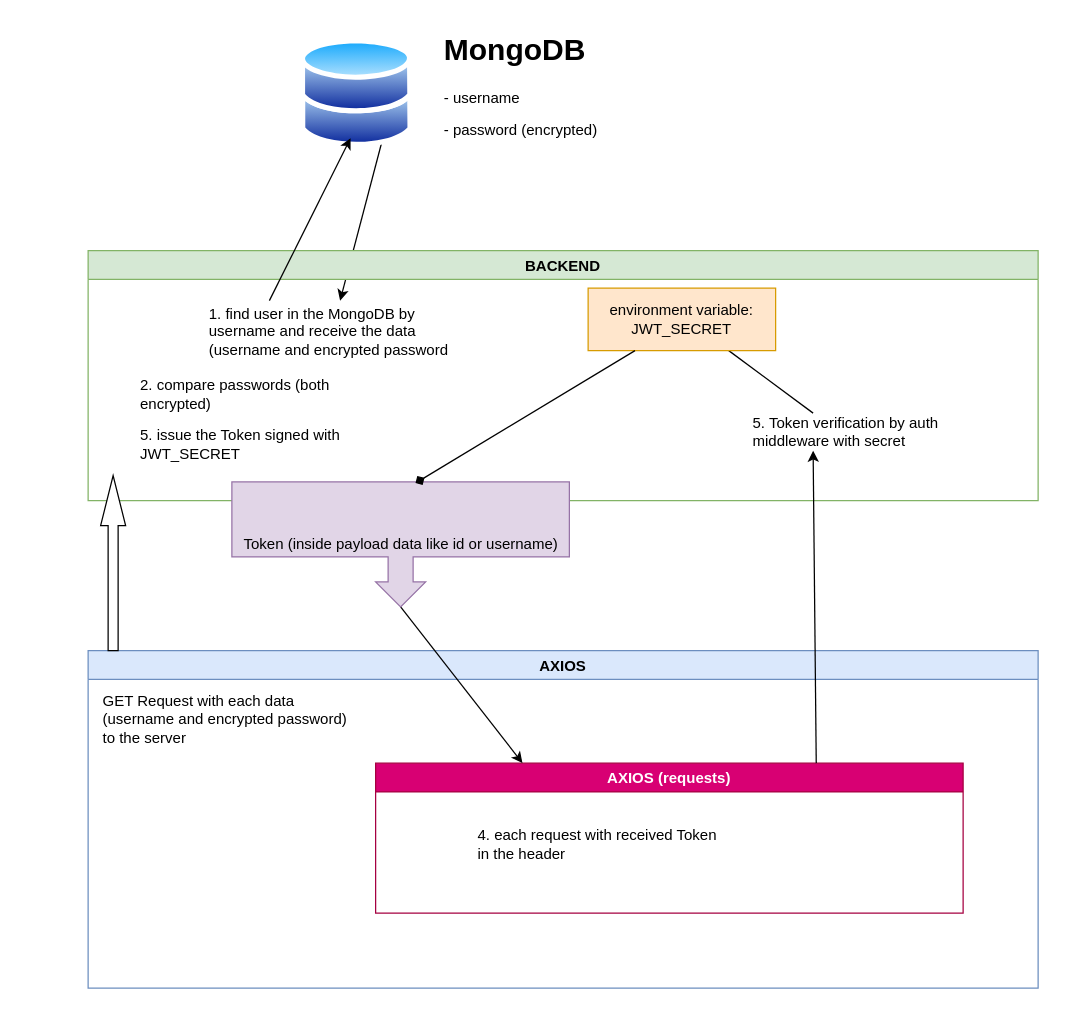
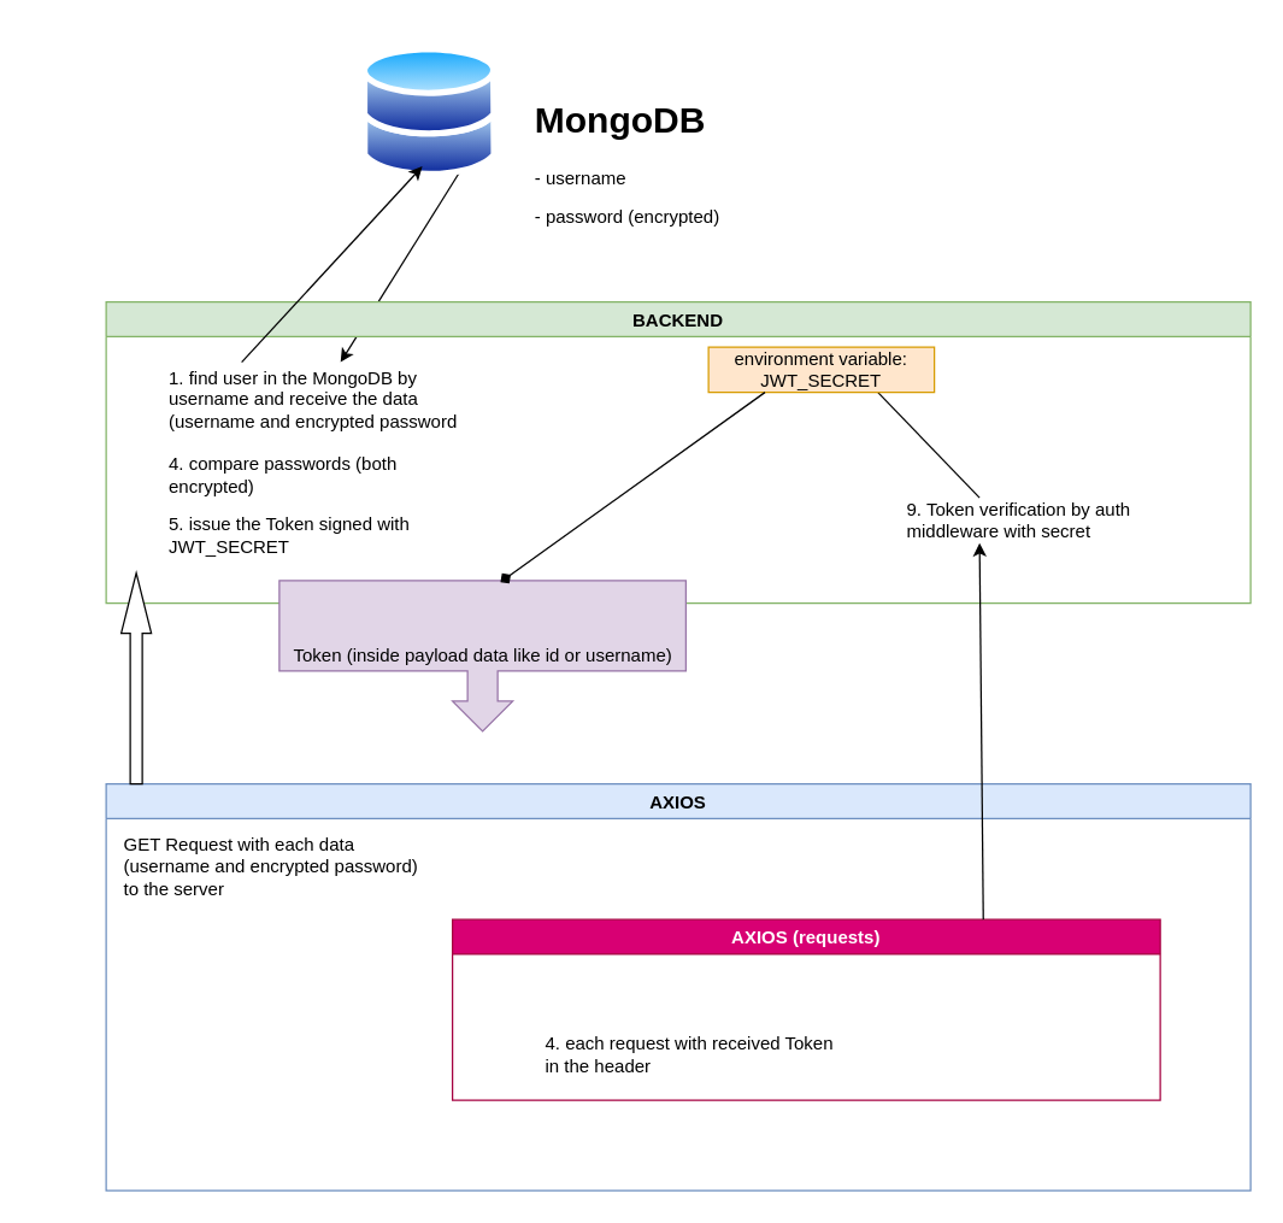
  <mxCell id="0" />
  <mxCell id="1" parent="0" />
  <mxCell id="2" style="edgeStyle=none;html=1;exitX=0.75;exitY=1;exitDx=0;exitDy=0;" parent="1" source="3" target="8" edge="1"><mxGeometry relative="1" as="geometry" /></mxCell>
  <mxCell id="3" value="" style="aspect=fixed;perimeter=ellipsePerimeter;html=1;align=center;shadow=0;dashed=0;spacingTop=3;image;image=img/lib/active_directory/databases.svg;" parent="1" vertex="1"><mxGeometry x="240" y="30" width="90" height="88.2" as="geometry" /></mxCell>
- <mxCell id="4" value="&lt;h1&gt;MongoDB&lt;/h1&gt;&lt;p&gt;- username&lt;/p&gt;&lt;p&gt;- password (encrypted)&lt;/p&gt;" style="text;html=1;strokeColor=none;fillColor=none;spacing=5;spacingTop=-20;whiteSpace=wrap;overflow=hidden;rounded=0;" parent="1" vertex="1"><mxGeometry x="350" y="20" width="190" height="120" as="geometry" /></mxCell>
+ <mxCell id="4" value="&lt;h1&gt;MongoDB&lt;/h1&gt;&lt;p&gt;- username&lt;/p&gt;&lt;p&gt;- password (encrypted)&lt;/p&gt;" style="text;html=1;strokeColor=none;fillColor=none;spacing=5;spacingTop=-20;whiteSpace=wrap;overflow=hidden;rounded=0;" parent="1" vertex="1"><mxGeometry x="350" y="60" width="190" height="120" as="geometry" /></mxCell>
  <mxCell id="5" value="BACKEND" style="swimlane;labelBackgroundColor=none;fillColor=#d5e8d4;strokeColor=#82b366;" parent="1" vertex="1"><mxGeometry x="70" y="200" width="760" height="200" as="geometry" /></mxCell>
  <mxCell id="6" style="edgeStyle=none;html=1;exitX=0.75;exitY=1;exitDx=0;exitDy=0;entryX=0.25;entryY=0;entryDx=0;entryDy=0;fontColor=default;endArrow=none;" parent="5" source="7" target="11" edge="1"><mxGeometry relative="1" as="geometry" /></mxCell>
- <mxCell id="7" value="environment variable: JWT_SECRET" style="text;html=1;strokeColor=#d79b00;fillColor=#ffe6cc;align=center;verticalAlign=middle;whiteSpace=wrap;rounded=0;" parent="5" vertex="1"><mxGeometry x="400" y="30" width="150" height="50" as="geometry" /></mxCell>
- <mxCell id="8" value="1. find user in the MongoDB by username and receive the data (username and encrypted password" style="text;html=1;strokeColor=none;fillColor=none;align=left;verticalAlign=middle;whiteSpace=wrap;rounded=0;" parent="5" vertex="1"><mxGeometry x="95" y="40" width="200" height="50" as="geometry" /></mxCell>
- <mxCell id="9" value="2. compare passwords (both encrypted)" style="text;html=1;strokeColor=none;fillColor=none;align=left;verticalAlign=middle;whiteSpace=wrap;rounded=0;" parent="5" vertex="1"><mxGeometry x="40" y="100" width="200" height="30" as="geometry" /></mxCell>
+ <mxCell id="7" value="environment variable: JWT_SECRET" style="text;html=1;strokeColor=#d79b00;fillColor=#ffe6cc;align=center;verticalAlign=middle;whiteSpace=wrap;rounded=0;" parent="5" vertex="1"><mxGeometry x="400" y="30" width="150" height="30" as="geometry" /></mxCell>
+ <mxCell id="8" value="1. find user in the MongoDB by username and receive the data (username and encrypted password" style="text;html=1;strokeColor=none;fillColor=none;align=left;verticalAlign=middle;whiteSpace=wrap;rounded=0;" parent="5" vertex="1"><mxGeometry x="40" y="40" width="200" height="50" as="geometry" /></mxCell>
+ <mxCell id="9" value="4. compare passwords (both encrypted)" style="text;html=1;strokeColor=none;fillColor=none;align=left;verticalAlign=middle;whiteSpace=wrap;rounded=0;" parent="5" vertex="1"><mxGeometry x="40" y="100" width="200" height="30" as="geometry" /></mxCell>
  <mxCell id="10" value="5. issue the Token signed with JWT_SECRET" style="text;html=1;strokeColor=none;fillColor=none;align=left;verticalAlign=middle;whiteSpace=wrap;rounded=0;" parent="5" vertex="1"><mxGeometry x="40" y="140" width="200" height="30" as="geometry" /></mxCell>
- <mxCell id="11" value="5. Token verification by auth middleware with secret" style="text;html=1;strokeColor=none;fillColor=none;align=left;verticalAlign=middle;whiteSpace=wrap;rounded=0;" parent="5" vertex="1"><mxGeometry x="530" y="130" width="200" height="30" as="geometry" /></mxCell>
+ <mxCell id="11" value="9. Token verification by auth middleware with secret" style="text;html=1;strokeColor=none;fillColor=none;align=left;verticalAlign=middle;whiteSpace=wrap;rounded=0;" parent="5" vertex="1"><mxGeometry x="530" y="130" width="200" height="30" as="geometry" /></mxCell>
  <mxCell id="12" value="AXIOS" style="swimlane;fillColor=#dae8fc;strokeColor=#6c8ebf;" parent="1" vertex="1"><mxGeometry x="70" y="520" width="760" height="270" as="geometry" /></mxCell>
  <mxCell id="13" value="AXIOS (requests)" style="swimlane;labelBackgroundColor=none;fillColor=#d80073;strokeColor=#A50040;fontColor=#ffffff;" parent="12" vertex="1"><mxGeometry x="230" y="90" width="470" height="120" as="geometry" /></mxCell>
- <mxCell id="14" value="4. each request with received Token in the header" style="text;html=1;strokeColor=none;fillColor=none;align=left;verticalAlign=middle;whiteSpace=wrap;rounded=0;" parent="13" vertex="1"><mxGeometry x="80" y="40" width="200" height="50" as="geometry" /></mxCell>
+ <mxCell id="14" value="4. each request with received Token in the header" style="text;html=1;strokeColor=none;fillColor=none;align=left;verticalAlign=middle;whiteSpace=wrap;rounded=0;" parent="13" vertex="1"><mxGeometry x="60" y="65" width="200" height="50" as="geometry" /></mxCell>
  <mxCell id="15" value="GET Request with each data (username and encrypted password) to the server" style="text;html=1;strokeColor=none;fillColor=none;align=left;verticalAlign=middle;whiteSpace=wrap;rounded=0;" parent="12" vertex="1"><mxGeometry x="10" y="30" width="200" height="50" as="geometry" /></mxCell>
  <mxCell id="16" style="edgeStyle=none;html=1;exitX=0.25;exitY=0;exitDx=0;exitDy=0;entryX=0.444;entryY=0.907;entryDx=0;entryDy=0;entryPerimeter=0;" parent="1" source="8" target="3" edge="1"><mxGeometry relative="1" as="geometry" /></mxCell>
- <mxCell id="17" style="edgeStyle=none;html=1;exitX=0;exitY=0;exitDx=100;exitDy=135;exitPerimeter=0;entryX=0.25;entryY=0;entryDx=0;entryDy=0;fontColor=default;" parent="1" source="18" target="13" edge="1"><mxGeometry relative="1" as="geometry" /></mxCell>
  <mxCell id="18" value="Token (inside payload data like id or username)" style="html=1;shadow=0;dashed=0;align=center;verticalAlign=middle;shape=mxgraph.arrows2.calloutArrow;dy=10;dx=20;notch=60;arrowHead=10;labelBackgroundColor=none;fillColor=#e1d5e7;rotation=90;strokeColor=#9673a6;horizontal=0;" parent="1" vertex="1"><mxGeometry x="270" y="300" width="100" height="270" as="geometry" /></mxCell>
  <mxCell id="19" style="edgeStyle=none;html=1;exitX=0.25;exitY=1;exitDx=0;exitDy=0;entryX=0.01;entryY=0.456;entryDx=0;entryDy=0;entryPerimeter=0;fontColor=default;endArrow=diamond;" parent="1" source="7" target="18" edge="1"><mxGeometry relative="1" as="geometry" /></mxCell>
  <mxCell id="20" style="edgeStyle=none;html=1;exitX=0.75;exitY=0;exitDx=0;exitDy=0;entryX=0.25;entryY=1;entryDx=0;entryDy=0;fontColor=default;" parent="1" source="13" target="11" edge="1"><mxGeometry relative="1" as="geometry" /></mxCell>
  <mxCell id="21" value="" style="html=1;shadow=0;dashed=0;align=center;verticalAlign=middle;shape=mxgraph.arrows2.arrow;dy=0.6;dx=40;notch=0;rotation=-90;" parent="1" vertex="1"><mxGeometry x="20" y="440" width="140" height="20" as="geometry" /></mxCell>
